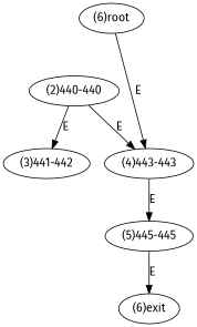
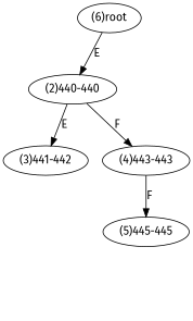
  digraph {
    fontname="Fira Sans"
    node [fontname="Fira Sans"]
    edge [fontname="Fira Sans"]
    n1 [label="(6)root"]
    n2 [label="(2)440-440"]
    n3 [label="(3)441-442"]
    n4 [label="(4)443-443"]
    n5 [label="(5)445-445"]
-   n6 [label="(6)exit"]
-   n1 -> n4 [label=E]
+   n1 -> n2 [label=E]
    n2 -> n3 [label=E]
-   n2 -> n4 [label=E]
-   n4 -> n5 [label=E]
-   n5 -> n6 [label=E]
+   n2 -> n4 [label=F]
+   n4 -> n5 [label=F]
  }
